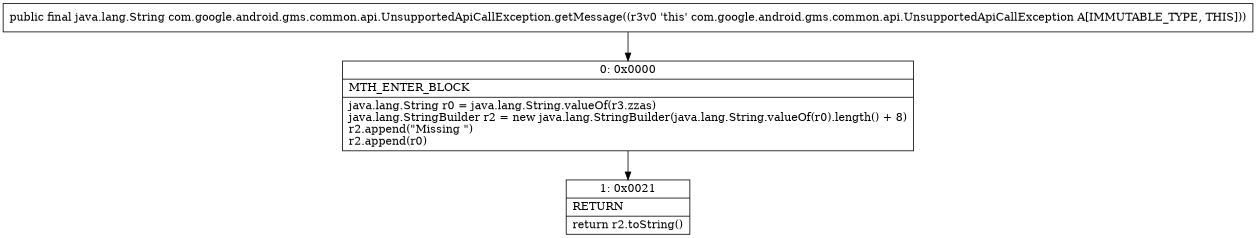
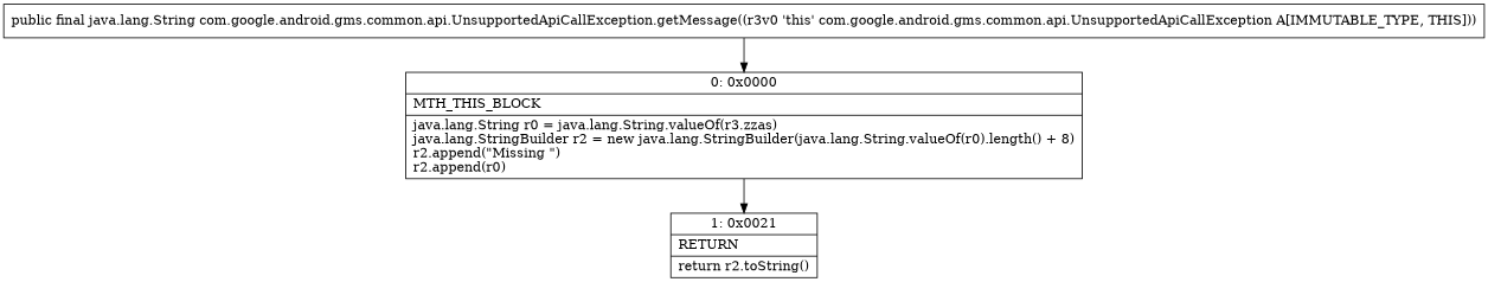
  digraph {
    node [shape=record]
-   n1 [label="{0\:\ 0x0000|MTH_ENTER_BLOCK\l|java.lang.String r0 = java.lang.String.valueOf(r3.zzas)\ljava.lang.StringBuilder r2 = new java.lang.StringBuilder(java.lang.String.valueOf(r0).length() + 8)\lr2.append(\"Missing \")\lr2.append(r0)\l}"]
+   n1 [label="{0\:\ 0x0000|MTH_THIS_BLOCK\l|java.lang.String r0 = java.lang.String.valueOf(r3.zzas)\ljava.lang.StringBuilder r2 = new java.lang.StringBuilder(java.lang.String.valueOf(r0).length() + 8)\lr2.append(\"Missing \")\lr2.append(r0)\l}"]
    n2 [label="{1\:\ 0x0021|RETURN\l|return r2.toString()\l}"]
    n3 [label="{public final java.lang.String com.google.android.gms.common.api.UnsupportedApiCallException.getMessage((r3v0 'this' com.google.android.gms.common.api.UnsupportedApiCallException A[IMMUTABLE_TYPE, THIS])) }"]
    n1 -> n2
    n3 -> n1
  }
